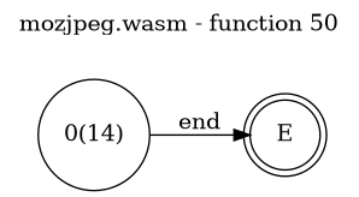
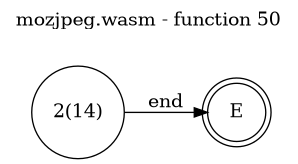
  digraph {
    label="mozjpeg.wasm - function 50"
    labelfontcolor=black
    labelfontname=Helvetica
    labelfontsize=16
    labelloc=t
    rankdir=LR
    E [shape=doublecircle]
-   n2 [fontcolor=black label="0(14)" shape=circle]
+   n2 [fontcolor=black label="2(14)" shape=circle]
    n2 -> E [label=end]
  }
